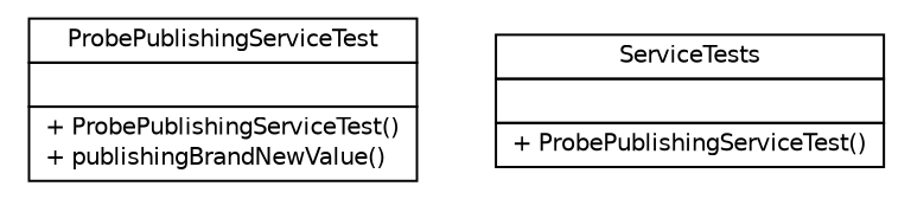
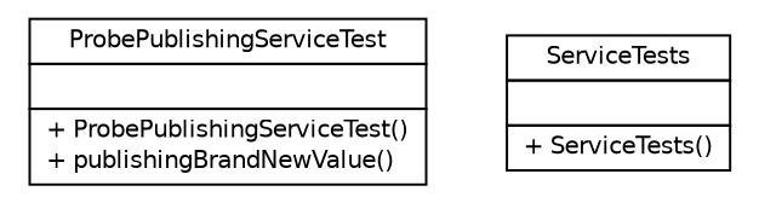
  digraph {
    nodesep=0.25
    ranksep=0.5
    node [fontcolor=black fontname=Helvetica fontsize=10.0 shape=plaintext]
    n1 [label=<<table title="net.sereneproject.collector.service.impl.ProbePublishingServiceTest" border="0" cellborder="1" cellspacing="0" cellpadding="2" port="p" href="./ProbePublishingServiceTest.html"> 		<tr><td><table border="0" cellspacing="0" cellpadding="1"> <tr><td align="center" balign="center"> ProbePublishingServiceTest </td></tr> 		</table></td></tr> 		<tr><td><table border="0" cellspacing="0" cellpadding="1"> <tr><td align="left" balign="left">  </td></tr> 		</table></td></tr> 		<tr><td><table border="0" cellspacing="0" cellpadding="1"> <tr><td align="left" balign="left"> + ProbePublishingServiceTest() </td></tr> <tr><td align="left" balign="left"> + publishingBrandNewValue() </td></tr> 		</table></td></tr> 		</table>>]
-   n2 [label=<<table title="net.sereneproject.collector.service.impl.ServiceTests" border="0" cellborder="1" cellspacing="0" cellpadding="2" port="p" href="./ServiceTests.html"> 		<tr><td><table border="0" cellspacing="0" cellpadding="1"> <tr><td align="center" balign="center"> ServiceTests </td></tr> 		</table></td></tr> 		<tr><td><table border="0" cellspacing="0" cellpadding="1"> <tr><td align="left" balign="left">  </td></tr> 		</table></td></tr> 		<tr><td><table border="0" cellspacing="0" cellpadding="1"> <tr><td align="left" balign="left"> + ProbePublishingServiceTest() </td></tr> 		</table></td></tr> 		</table>>]
+   n2 [label=<<table title="net.sereneproject.collector.service.impl.ServiceTests" border="0" cellborder="1" cellspacing="0" cellpadding="2" port="p" href="./ServiceTests.html"> 		<tr><td><table border="0" cellspacing="0" cellpadding="1"> <tr><td align="center" balign="center"> ServiceTests </td></tr> 		</table></td></tr> 		<tr><td><table border="0" cellspacing="0" cellpadding="1"> <tr><td align="left" balign="left">  </td></tr> 		</table></td></tr> 		<tr><td><table border="0" cellspacing="0" cellpadding="1"> <tr><td align="left" balign="left"> + ServiceTests() </td></tr> 		</table></td></tr> 		</table>>]
  }
